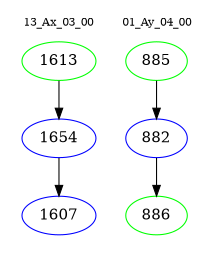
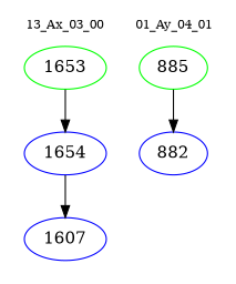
  digraph {
    node [color=green]
    edge [color=black]
-   n1 [label=1613]
+   n1 [label=1653]
    n2 [color=blue label=1654]
    n3 [color=blue label=1607]
    n4 [label=885]
    n5 [color=blue label=882]
-   n6 [label=886]
    subgraph cluster_1 {
      color=white
      fontsize=10
      label="13_Ax_03_00"
      n1
      n2
      n3
    }
    subgraph cluster_2 {
      color=white
      fontsize=10
-     label="01_Ay_04_00"
+     label="01_Ay_04_01"
      n4
      n5
-     n6
    }
    n1 -> n2
    n2 -> n3
    n4 -> n5
-   n5 -> n6
  }
